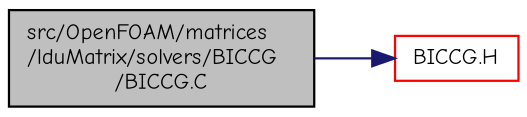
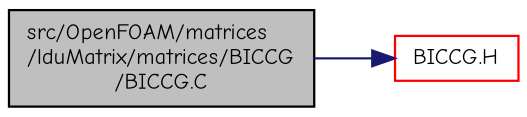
  digraph {
    rankdir=LR
    fontname="Comic Neue"
    node [fontname="Comic Neue" fontsize=10 shape=record]
-   n1 [color=black fillcolor=grey75 fontcolor=black height=0.2 label="src/OpenFOAM/matrices\l/lduMatrix/solvers/BICCG\l/BICCG.C" style=filled width=0.4]
+   n1 [color=black fillcolor=grey75 fontcolor=black height=0.2 label="src/OpenFOAM/matrices\l/lduMatrix/matrices/BICCG\l/BICCG.C" style=filled width=0.4]
    n2 [color=red height=0.2 label="BICCG.H" width=0.4]
    n1 -> n2 [color=midnightblue fontname="Comic Neue" fontsize=10 labelfontname=FreeSans labelfontsize=10 style=solid]
  }
